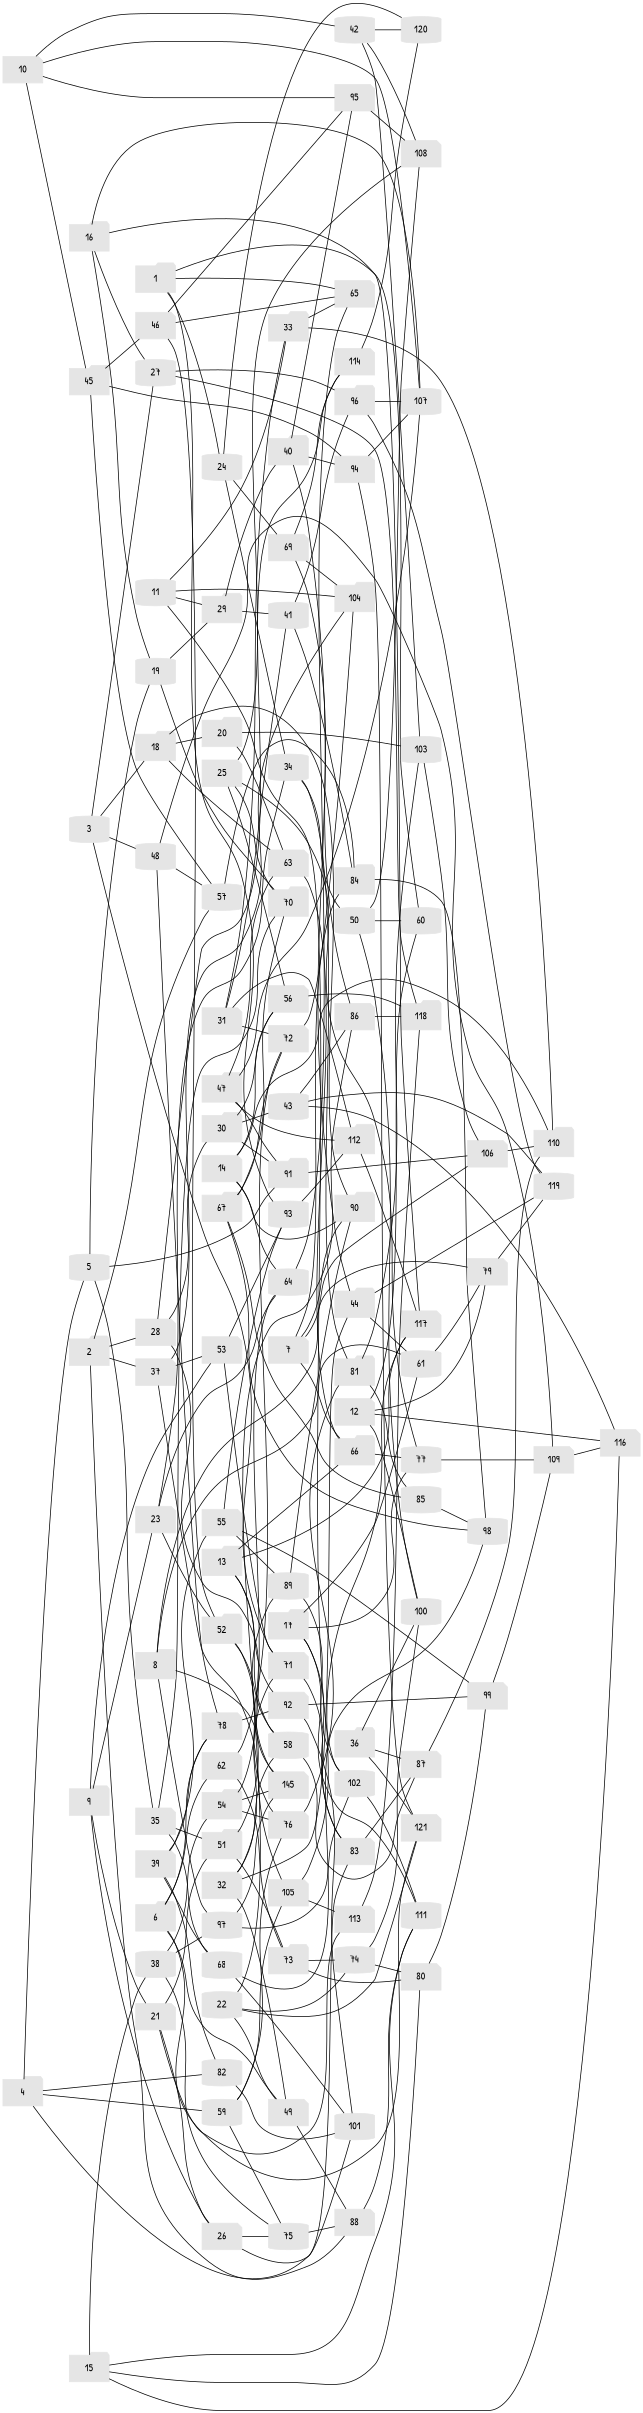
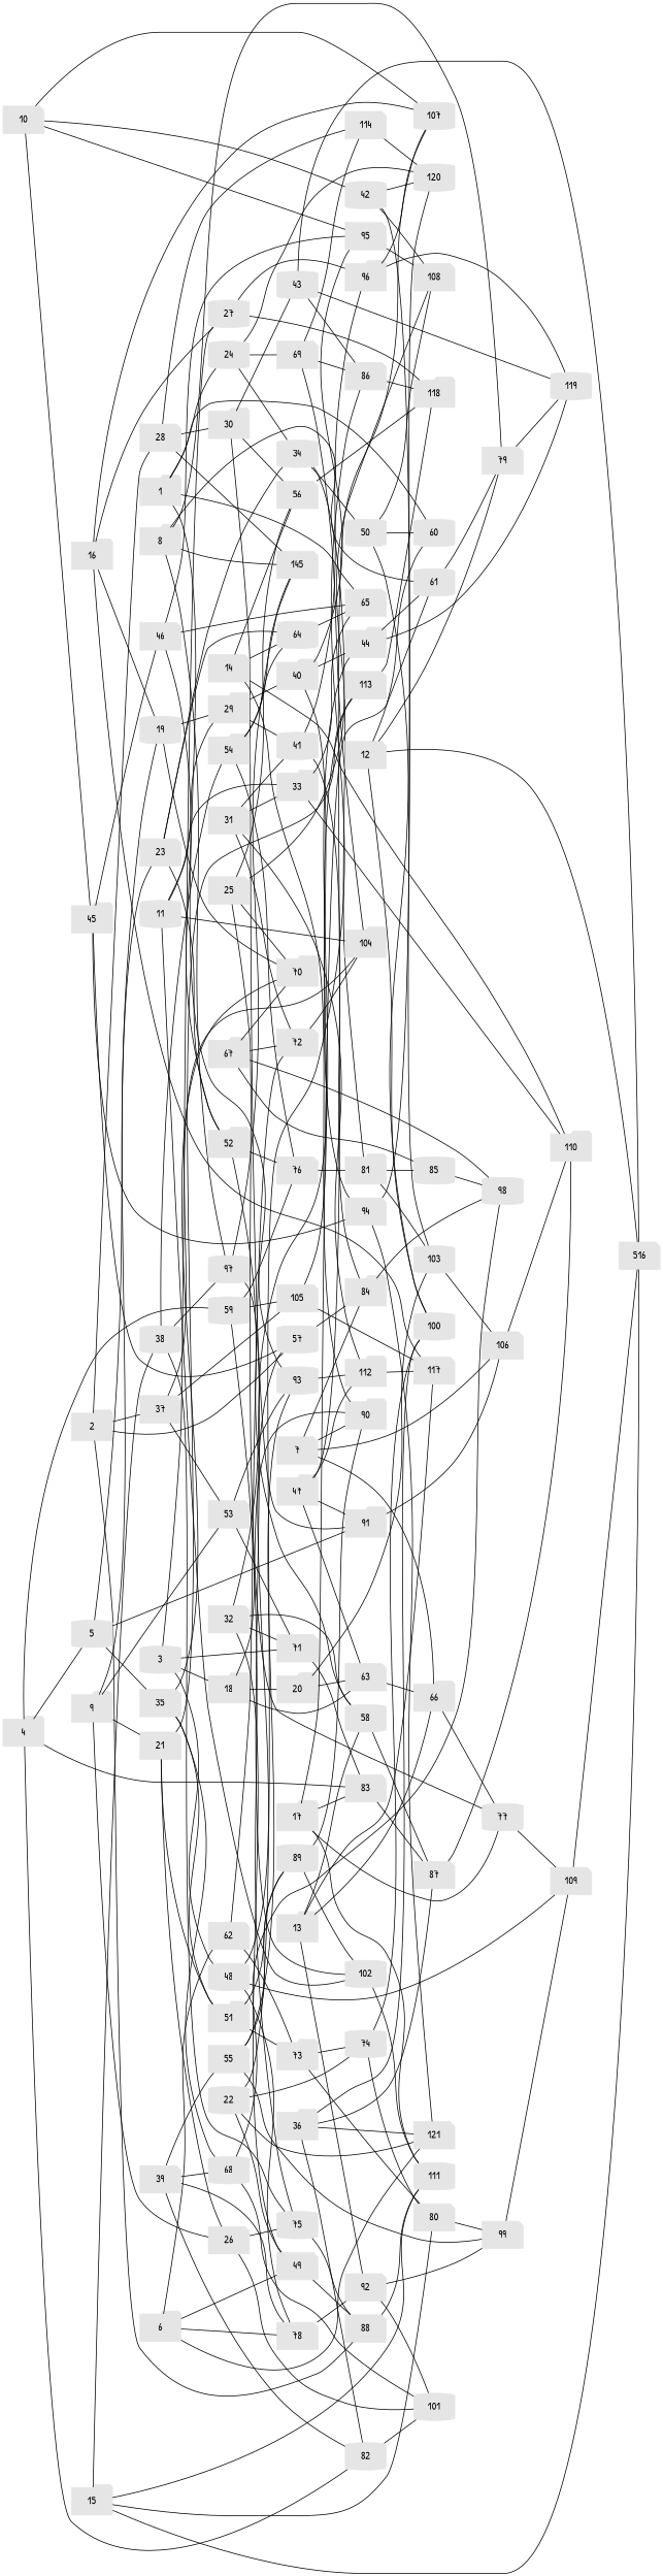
  graph {
    fontname="Patrick Hand"
    rankdir=LR
    node [color=gray90 fontname="Patrick Hand" shape=note style=filled]
    edge [fontname="Patrick Hand"]
    1 [shape=folder]
    24 [shape=cylinder]
    60 [shape=cylinder]
    65
    93 [shape=cylinder]
    34 [shape=cylinder]
    69
    120 [shape=cylinder]
    112 [shape=folder]
    2 [shape=folder]
    28
    37
    57 [shape=cylinder]
    88
    n15 [label=145]
    30 [shape=folder]
    114
    53
    104 [shape=folder]
    105
    84 [shape=folder]
    111 [shape=cylinder]
    3 [shape=cylinder]
    18 [shape=folder]
    27 [shape=cylinder]
    48 [shape=cylinder]
    71
    90 [shape=folder]
    20 [shape=folder]
    63
    96 [shape=folder]
    118 [shape=folder]
    78
    109
    83
    4 [shape=folder]
    5 [shape=cylinder]
    59 [shape=cylinder]
    82 [shape=cylinder]
    19 [shape=cylinder]
    35
    91 [shape=folder]
    75 [shape=cylinder]
    76
    101 [shape=cylinder]
    87
    29 [shape=folder]
    70 [shape=folder]
    51 [shape=folder]
    68 [shape=cylinder]
    106
    6 [shape=folder]
    49
    62
    121
    72
    73 [shape=folder]
    92
    66 [shape=folder]
    7
    77 [shape=cylinder]
    98 [shape=cylinder]
    110 [shape=folder]
    8 [shape=folder]
    61 [shape=cylinder]
    79
    97 [shape=cylinder]
    119 [shape=cylinder]
    102 [shape=cylinder]
    9 [shape=folder]
    21
    23
    26
    113
    64 [shape=cylinder]
    52 [shape=folder]
    42 [shape=cylinder]
    10
    45 [shape=folder]
    95
    107 [shape=cylinder]
    103 [shape=cylinder]
    108
    94
    46
    11 [shape=cylinder]
    33 [shape=folder]
    40 [shape=folder]
    41 [shape=cylinder]
    12
    100 [shape=cylinder]
-   116
+   116 [label=516]
    13 [shape=folder]
    58 [shape=cylinder]
    117
    99
    14
    56
    15 [shape=folder]
    38 [shape=cylinder]
    80
    54 [shape=folder]
    16 [shape=folder]
    17 [shape=folder]
    89 [shape=cylinder]
    22 [shape=cylinder]
    74 [shape=cylinder]
    86
    50 [shape=cylinder]
    81 [shape=folder]
    25
    43 [shape=cylinder]
    44 [shape=folder]
    31
    32
    85 [shape=cylinder]
    36 [shape=folder]
    39
    55
    47 [shape=folder]
    67 [shape=folder]
    1 -- 24
    1 -- 60
    1 -- 65
    1 -- 93
    24 -- 34
    24 -- 69
    24 -- 120
    93 -- 112
    34 -- 50
    34 -- 81
    69 -- 114
    69 -- 104
    69 -- 86
    112 -- 117
    2 -- 28
    2 -- 37
    2 -- 57
    2 -- 88
    28 -- n15
    28 -- 30
    28 -- 114
    37 -- 53
    37 -- 104
    37 -- 105
    57 -- 84
    88 -- 111
    30 -- 91
    30 -- 56
    30 -- 43
    114 -- 120
    53 -- 93
    53 -- 71
    105 -- 113
    105 -- 117
    84 -- 98
    3 -- 18
    3 -- 27
    3 -- 48
    3 -- 71
    18 -- 90
    18 -- 20
    18 -- 63
    27 -- 96
    27 -- 118
    48 -- 57
    48 -- 78
    48 -- 109
    71 -- 83
    20 -- 63
    20 -- 103
    63 -- 66
    96 -- 119
    96 -- 107
    78 -- 92
    109 -- 116
    83 -- 87
    4 -- 83
    4 -- 5
    4 -- 59
    4 -- 82
    5 -- 19
    5 -- 35
    5 -- 91
    59 -- 105
    59 -- 75
    59 -- 76
    82 -- 101
    19 -- 29
    19 -- 70
    35 -- 70
    35 -- 51
    35 -- 68
    91 -- 106
    75 -- 88
    76 -- 81
    87 -- 110
    29 -- 40
    29 -- 41
    51 -- 73
    51 -- 89
    68 -- 101
    68 -- 98
    106 -- 110
    6 -- 78
    6 -- 49
    6 -- 62
    6 -- 121
    49 -- 88
    62 -- 72
    62 -- 73
    72 -- 104
    73 -- 80
    73 -- 74
    92 -- 101
    92 -- 99
    66 -- 77
    7 -- 84
    7 -- 90
    7 -- 106
    7 -- 66
    77 -- 109
    8 -- n15
    8 -- 61
    8 -- 79
    8 -- 97
    61 -- 79
    79 -- 119
    97 -- n15
    97 -- 102
    102 -- 111
    9 -- 53
    9 -- 21
    9 -- 23
    9 -- 26
    21 -- 51
    21 -- 26
    21 -- 113
    23 -- 34
    23 -- 64
    23 -- 52
    26 -- 75
    26 -- 101
    113 -- 118
    64 -- 65
    52 -- 76
    52 -- 58
    42 -- 120
    42 -- 103
    42 -- 108
    10 -- 42
    10 -- 45
    10 -- 95
    10 -- 107
    45 -- 57
    45 -- 94
    45 -- 46
    95 -- 108
    103 -- 106
-   94 -- 107
+   94 -- 120
    94 -- 121
    46 -- 65
    46 -- 52
    46 -- 95
    11 -- 104
    11 -- 29
    11 -- 102
    11 -- 33
    33 -- 65
    33 -- 110
    40 -- 95
    40 -- 94
    40 -- 44
    41 -- 84
    41 -- 96
    12 -- 60
    12 -- 79
    12 -- 100
    12 -- 116
    13 -- 92
    13 -- 66
    13 -- 58
    13 -- 117
    58 -- 87
    99 -- 109
    14 -- 90
    14 -- 110
    14 -- 64
    14 -- 56
    56 -- 118
    15 -- 111
    15 -- 116
    15 -- 38
    15 -- 80
    38 -- 75
    38 -- 97
    38 -- 54
    80 -- 99
    54 -- n15
    54 -- 76
    54 -- 64
    16 -- 27
    16 -- 19
    16 -- 107
    16 -- 117
    17 -- 111
    17 -- 83
    17 -- 77
    17 -- 61
    89 -- 90
    89 -- 102
    22 -- 49
    22 -- 121
    22 -- 74
    22 -- 86
    74 -- 100
    74 -- 80
    86 -- 118
    50 -- 60
    50 -- 108
    50 -- 100
    81 -- 103
    81 -- 85
    25 -- 70
    25 -- 77
    25 -- 108
    25 -- 56
    43 -- 119
    43 -- 116
    43 -- 86
    44 -- 61
    44 -- 119
    31 -- 112
    31 -- 72
    31 -- 33
    31 -- 41
    32 -- 71
    32 -- 49
    32 -- 58
    32 -- 44
    85 -- 98
+   36 -- 82
    36 -- 87
    36 -- 121
    36 -- 100
    39 -- 78
    39 -- 82
    39 -- 68
    39 -- 55
    55 -- 93
    55 -- 99
    55 -- 89
    47 -- 112
    47 -- 63
    47 -- 91
    47 -- 107
    67 -- 70
    67 -- 72
    67 -- 98
    67 -- 85
  }
